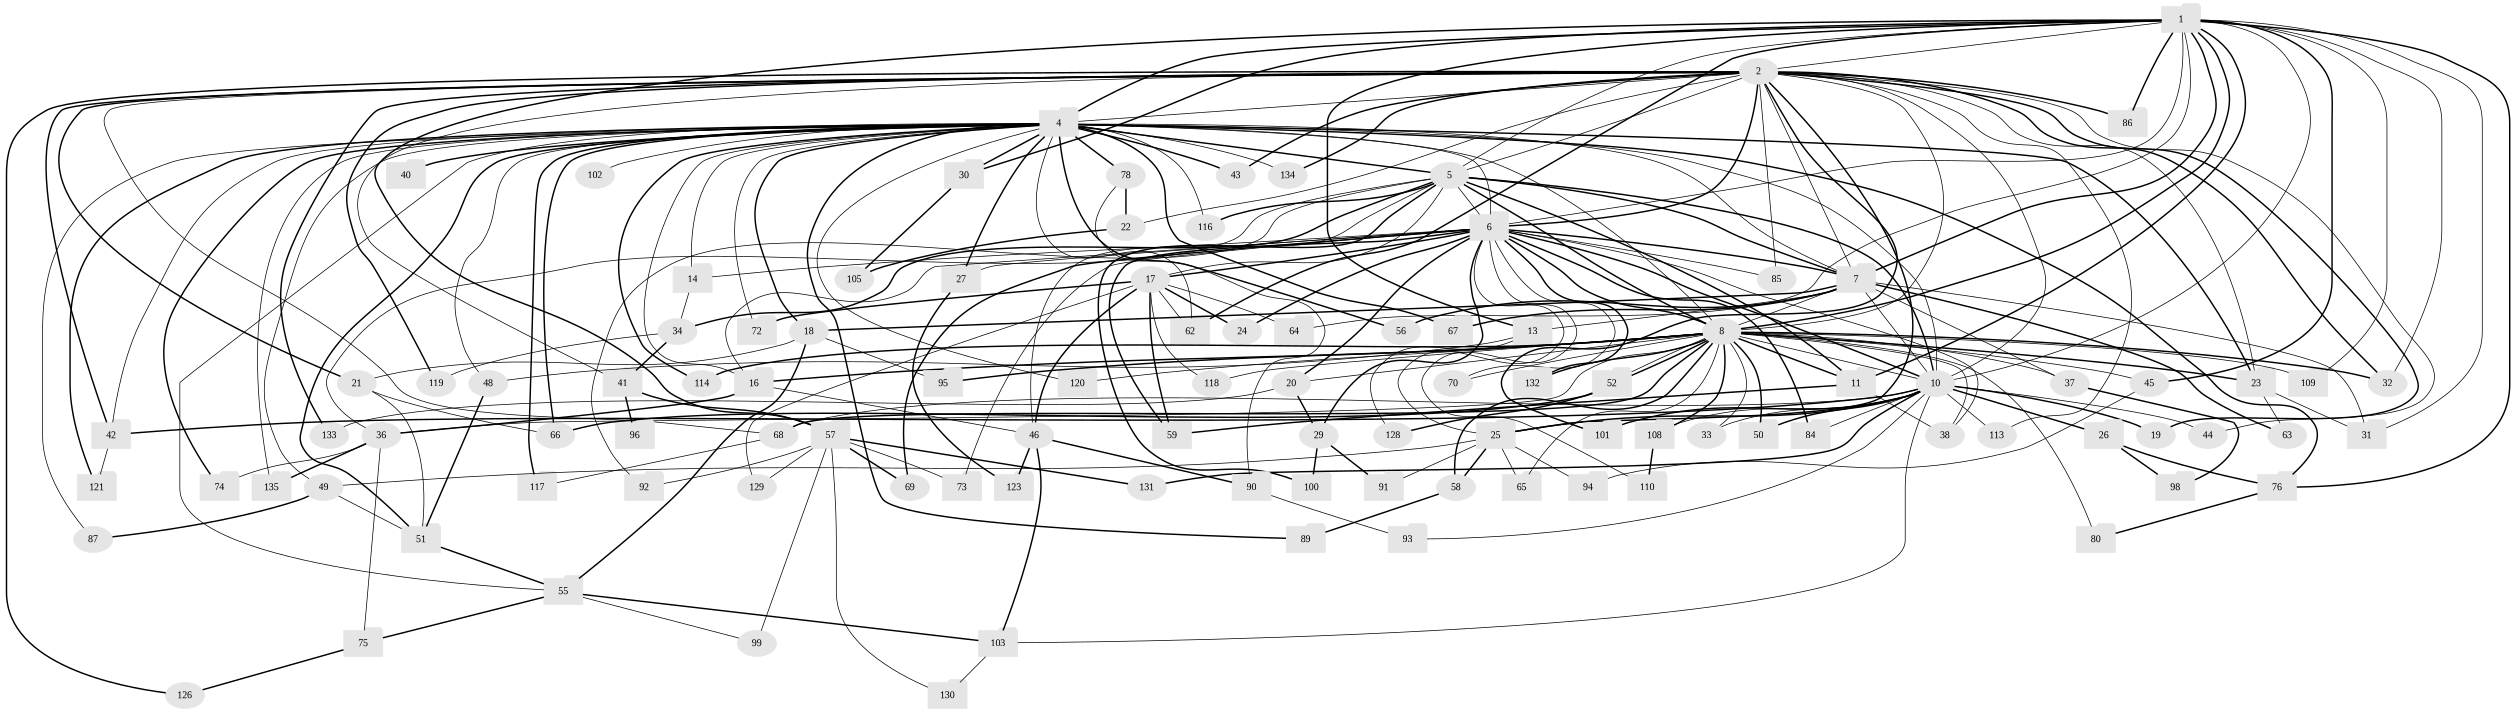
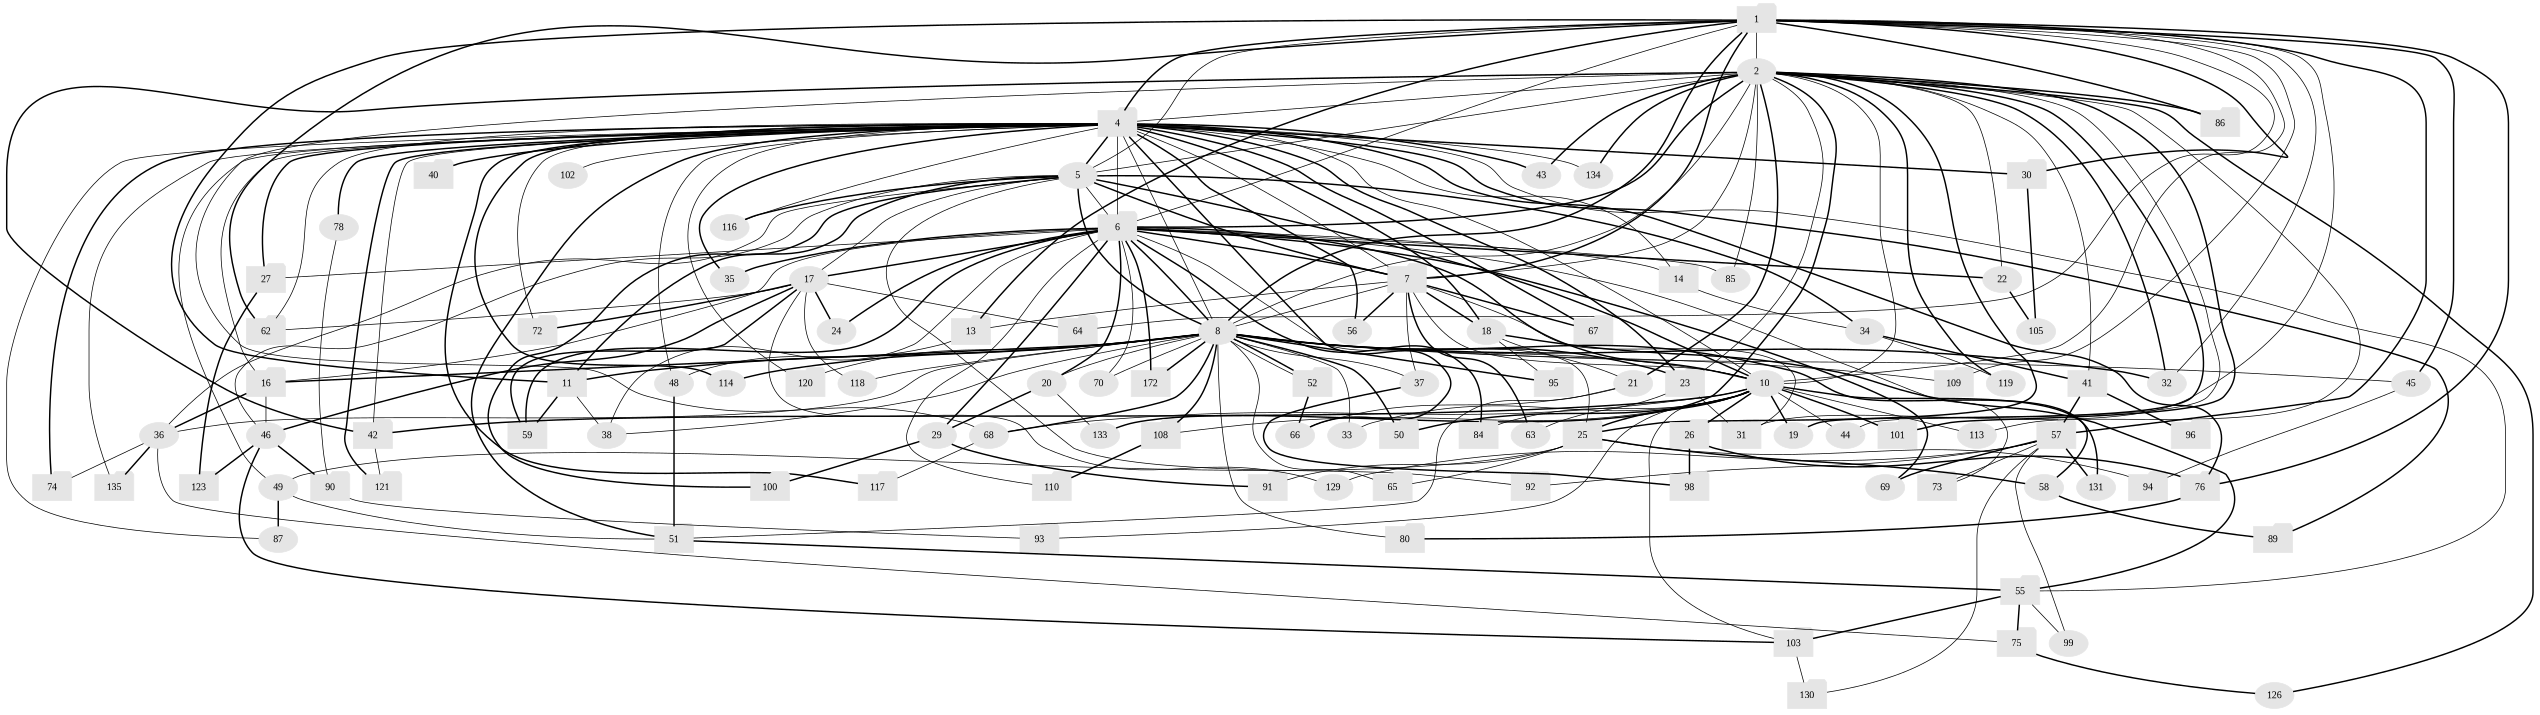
  graph {
    fontname="Liberation Serif"
    node [color=gray90 fontname="Liberation Serif" shape=folder style=filled]
    edge [fontname="Liberation Serif" style=bold]
    1 [super="+61"]
    2 [shape=ellipse super="+3"]
    4 [super="+9"]
    5 [shape=ellipse super="+47"]
    6 [super="+106"]
    7 [super="+122"]
    8 [shape=ellipse super="+15"]
    10 [shape=ellipse super="+112"]
    11 [super="+12"]
    13
    30
    31 [super="+54"]
    32 [shape=ellipse super="+77"]
    45 [shape=ellipse]
    57
    62 [super="+127"]
    64
    76 [super="+107"]
    86
    109
    19 [shape=ellipse]
    21 [shape=ellipse super="+124"]
    22 [shape=ellipse]
    23 [super="+28"]
    25 [super="+60"]
    41 [super="+83"]
    42 [super="+71"]
    43 [shape=ellipse super="+88"]
    44 [shape=ellipse]
    68 [shape=ellipse super="+125"]
    85 [shape=ellipse]
    101
    113 [shape=ellipse]
    119 [shape=ellipse]
    126 [shape=ellipse]
    133 [shape=ellipse]
    134 [shape=ellipse]
    14
    16 [super="+79"]
    18 [shape=ellipse]
    27
+   35 [shape=ellipse]
    40
    48 [shape=ellipse]
    49 [shape=ellipse]
    51 [super="+53"]
    55 [super="+104"]
    56 [shape=ellipse]
    66 [shape=ellipse super="+115"]
    67
    72
    74
    78 [shape=ellipse]
    87 [shape=ellipse]
    89
    102 [shape=ellipse]
    114 [shape=ellipse]
    116 [shape=ellipse]
    117
    120
    121
    135
    17 [shape=ellipse super="+111"]
    34 [shape=ellipse super="+97"]
    36 [shape=ellipse super="+39"]
    46 [shape=ellipse]
    92
    100
    20 [shape=ellipse]
    24 [shape=ellipse]
    29 [shape=ellipse]
    38 [shape=ellipse]
    59 [super="+82"]
    69 [shape=ellipse]
    70 [shape=ellipse]
    73
    84
    110
-   132
+   132 [label=172]
    37 [shape=ellipse]
    63 [shape=ellipse]
    33 [shape=ellipse]
    50
    52
    58 [shape=ellipse]
    65
    80
    95
    108
    118 [shape=ellipse]
    26
    93
    103
    131 [shape=ellipse]
-   128 [shape=ellipse]
    105 [shape=ellipse]
    94
    130
    129 [shape=ellipse]
    99 [shape=ellipse]
    91
    96
    123
    75
    90
    98
    1 -- 2 [style=solid weight=2]
    1 -- 4 [weight=2]
    1 -- 5 [style=solid]
    1 -- 6 [style=solid]
    1 -- 7
    1 -- 8 [weight=2]
    1 -- 10 [style=solid]
    1 -- 11
    1 -- 13
    1 -- 30
    1 -- 31 [style=solid]
    1 -- 32 [style=solid]
    1 -- 45
    1 -- 57
    1 -- 62
    1 -- 64 [style=solid]
    1 -- 76
    1 -- 86
    1 -- 109 [style=solid]
    2 -- 4 [style=solid weight=4]
    2 -- 5 [style=solid weight=2]
    2 -- 6 [weight=2]
    2 -- 7 [style=solid weight=2]
    2 -- 8 [style=solid weight=3]
    2 -- 10 [style=solid weight=2]
    2 -- 32
    2 -- 86
    2 -- 19
    2 -- 21
    2 -- 22 [style=solid]
    2 -- 23 [style=solid]
    2 -- 25
    2 -- 41 [style=solid weight=2]
    2 -- 42
    2 -- 43 [weight=2]
    2 -- 44 [style=solid]
    2 -- 68 [style=solid]
    2 -- 85 [style=solid]
    2 -- 101
    2 -- 113 [style=solid]
    2 -- 119
    2 -- 126
    2 -- 133
    2 -- 134
    4 -- 5 [weight=2]
    4 -- 6 [style=solid weight=2]
    4 -- 7 [style=solid weight=2]
    4 -- 8 [style=solid weight=2]
    4 -- 10 [style=solid weight=2]
    4 -- 30
    4 -- 62 [style=solid]
    4 -- 76
    4 -- 23
    4 -- 42 [style=solid]
    4 -- 43
    4 -- 134 [style=solid]
    4 -- 14 [style=solid]
    4 -- 16 [style=solid]
    4 -- 18
    4 -- 27
+   4 -- 35
    4 -- 40
    4 -- 48 [style=solid]
    4 -- 49 [style=solid]
    4 -- 51
    4 -- 55 [style=solid]
    4 -- 56
    4 -- 66
    4 -- 67
    4 -- 72 [style=solid]
    4 -- 74
    4 -- 78
    4 -- 87 [style=solid]
    4 -- 89
    4 -- 102 [style=solid weight=2]
    4 -- 114
    4 -- 116 [style=solid]
    4 -- 117
    4 -- 120 [style=solid]
    4 -- 121
    4 -- 135 [style=solid]
    5 -- 6 [style=solid]
    5 -- 7
    5 -- 8
    5 -- 10 [weight=2]
    5 -- 11
    5 -- 116
    5 -- 17 [style=solid]
    5 -- 34
    5 -- 36 [style=solid]
    5 -- 46 [style=solid]
    5 -- 92 [style=solid]
    5 -- 100
    6 -- 7
    6 -- 8
    6 -- 10 [weight=2]
-   78 -- 22
+   6 -- 22
    6 -- 25 [style=solid]
    6 -- 85 [style=solid]
    6 -- 14 [style=solid]
    6 -- 16 [style=solid]
    6 -- 27 [style=solid]
+   6 -- 35
    6 -- 17
    6 -- 20
    6 -- 24
    6 -- 29
    6 -- 38 [style=solid]
    6 -- 59
    6 -- 69
    6 -- 70 [style=solid]
    6 -- 73 [style=solid]
    6 -- 84
    6 -- 110 [style=solid]
    6 -- 132
    7 -- 8 [style=solid weight=2]
    7 -- 10 [style=solid]
    7 -- 13 [style=solid]
    7 -- 31 [style=solid]
    7 -- 18
    7 -- 56
    7 -- 67
    7 -- 37 [style=solid]
    7 -- 63
    8 -- 10 [style=solid]
    8 -- 11
    8 -- 32
    8 -- 45 [style=solid]
    8 -- 109 [style=solid]
    8 -- 23
    8 -- 68
    8 -- 16
    8 -- 114
    8 -- 120 [style=solid]
    8 -- 36 [style=solid]
    8 -- 20 [style=solid]
    8 -- 38 [style=solid]
    8 -- 70 [style=solid]
    8 -- 132
    8 -- 37 [style=solid]
    8 -- 33 [style=solid]
    8 -- 50
    8 -- 52 [style=solid]
    8 -- 52
    8 -- 58
    8 -- 65 [style=solid]
    8 -- 80 [style=solid]
    8 -- 95
    8 -- 108
    8 -- 118 [style=solid]
    10 -- 19
    10 -- 25
    10 -- 42
    10 -- 44 [style=solid]
    10 -- 68 [style=solid]
    10 -- 101
    10 -- 113 [style=solid]
    10 -- 84 [style=solid]
    10 -- 33 [style=solid]
    10 -- 50
    10 -- 108 [style=solid]
    10 -- 26
    10 -- 93 [style=solid]
    10 -- 103 [style=solid]
    10 -- 131
    11 -- 38 [style=solid]
    11 -- 59
    13 -- 48 [style=solid]
-   13 -- 128 [style=solid]
    30 -- 105
    45 -- 94 [style=solid]
    57 -- 92 [style=solid]
    57 -- 69
    57 -- 73 [style=solid]
    57 -- 131
    57 -- 130 [style=solid]
    57 -- 129 [style=solid]
    57 -- 99 [style=solid]
    76 -- 80
    21 -- 51 [style=solid]
    21 -- 66 [style=solid]
    22 -- 105
    23 -- 31 [style=solid]
    23 -- 63 [style=solid]
    25 -- 49 [style=solid]
    25 -- 58
    25 -- 65 [style=solid]
    25 -- 94 [style=solid]
    25 -- 91 [style=solid]
    41 -- 57
    41 -- 96 [weight=2]
    42 -- 121 [style=solid]
    68 -- 117 [style=solid]
    14 -- 34 [style=solid]
    16 -- 36
    16 -- 46 [style=solid]
    18 -- 21 [style=solid]
    18 -- 55
    18 -- 95 [style=solid]
    27 -- 123
    48 -- 51
    49 -- 51 [style=solid]
    49 -- 87
    51 -- 55
    55 -- 103
    55 -- 99 [style=solid]
    55 -- 75
    78 -- 90 [style=solid]
    17 -- 62 [style=solid]
    17 -- 64 [style=solid]
    17 -- 72
    17 -- 46
    17 -- 24
    17 -- 59
    17 -- 118 [style=solid]
    17 -- 129 [style=solid]
    34 -- 41
    34 -- 119 [style=solid]
    36 -- 74 [style=solid]
    36 -- 135
    36 -- 75 [style=solid]
    46 -- 103
    46 -- 123
    46 -- 90
    20 -- 133 [style=solid]
    20 -- 29
    29 -- 100
    29 -- 91
    37 -- 98
    52 -- 66
-   52 -- 128
    58 -- 89
    108 -- 110
    26 -- 76
    26 -- 98
    103 -- 130 [style=solid]
    75 -- 126
    90 -- 93 [style=solid]
  }
